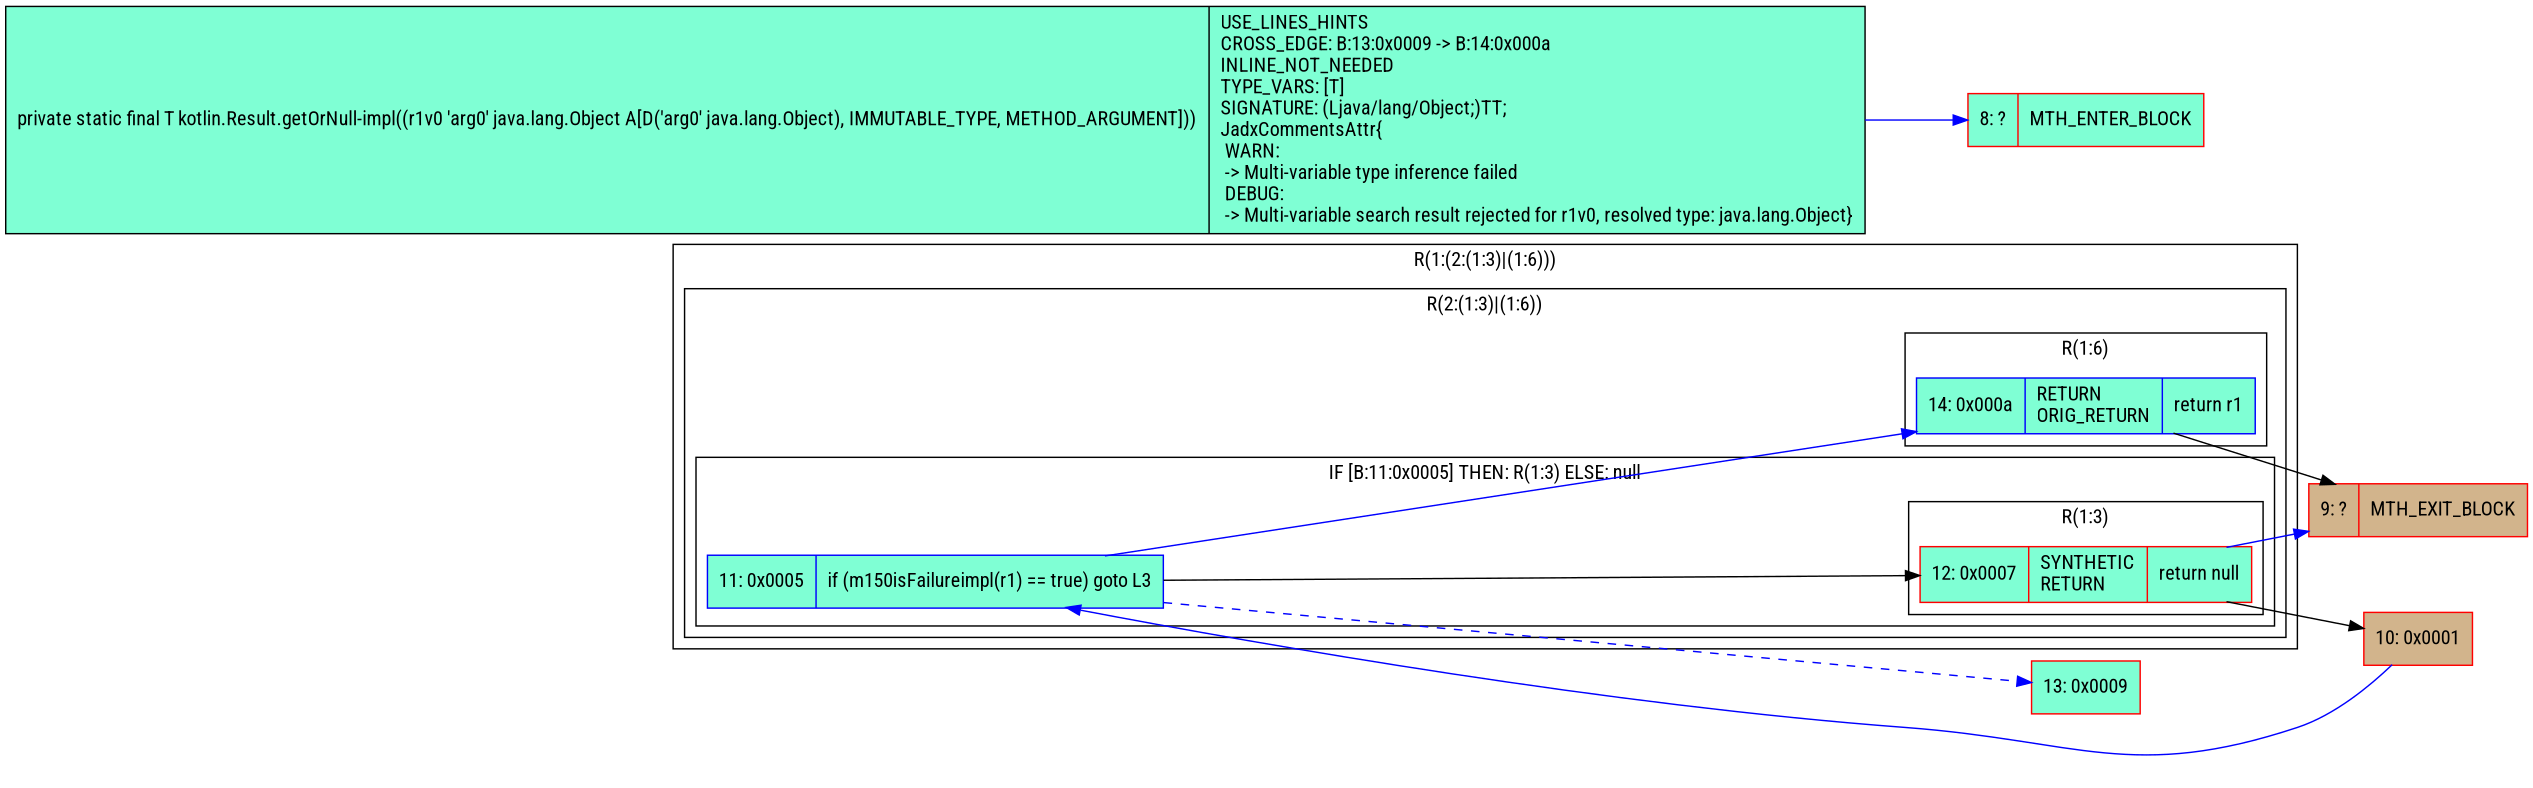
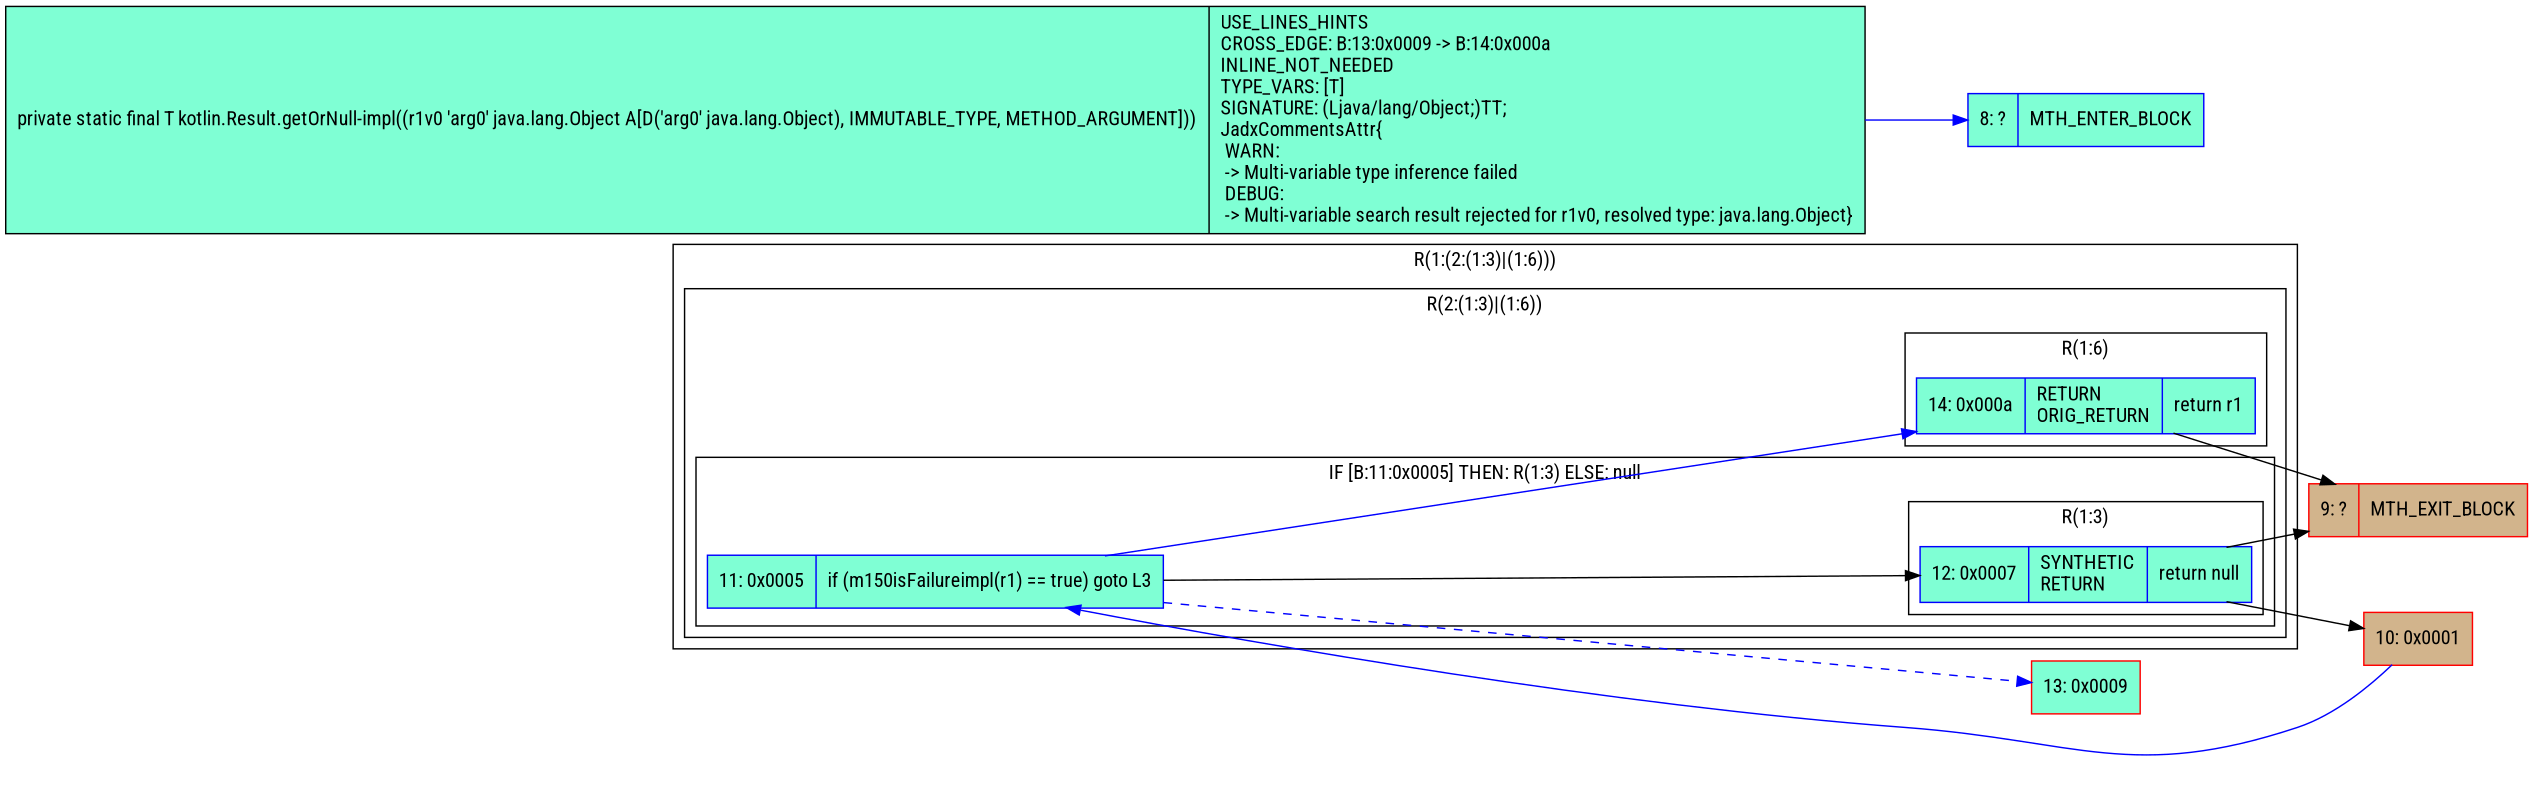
  digraph {
    fontname="Roboto Condensed"
    rankdir=LR
    node [color=red fillcolor=aquamarine fontname="Roboto Condensed" shape=record style=filled]
    edge [color=black fontname="Roboto Condensed"]
-   n1 [label="{12\:\ 0x0007|SYNTHETIC\lRETURN\l|return null\l}"]
+   n1 [color=blue label="{12\:\ 0x0007|SYNTHETIC\lRETURN\l|return null\l}"]
    n2 [color=blue label="{11\:\ 0x0005|if (m150isFailureimpl(r1) == true) goto L3\l}"]
    n3 [color=blue label="{14\:\ 0x000a|RETURN\lORIG_RETURN\l|return r1\l}"]
    n4 [fillcolor=tan label="{9\:\ ?|MTH_EXIT_BLOCK\l}"]
    n5 [fillcolor=tan label="{10\:\ 0x0001}"]
    n6 [label="{13\:\ 0x0009}"]
-   n7 [label="{8\:\ ?|MTH_ENTER_BLOCK\l}"]
+   n7 [color=blue label="{8\:\ ?|MTH_ENTER_BLOCK\l}"]
    n8 [label="{private static final T kotlin.Result.getOrNull\-impl((r1v0 'arg0' java.lang.Object A[D('arg0' java.lang.Object), IMMUTABLE_TYPE, METHOD_ARGUMENT]))  | USE_LINES_HINTS\lCROSS_EDGE: B:13:0x0009 \-\> B:14:0x000a\lINLINE_NOT_NEEDED\lTYPE_VARS: [T]\lSIGNATURE: (Ljava\/lang\/Object;)TT;\lJadxCommentsAttr\{\l WARN: \l \-\> Multi\-variable type inference failed\l DEBUG: \l \-\> Multi\-variable search result rejected for r1v0, resolved type: java.lang.Object\}\l}" color=""]
    subgraph cluster_1 {
      label="R(1:(2:(1:3)|(1:6)))"
      subgraph cluster_2 {
        label="R(2:(1:3)|(1:6))"
        subgraph cluster_3 {
          label="IF [B:11:0x0005] THEN: R(1:3) ELSE: null"
          n2
          subgraph cluster_4 {
            label="R(1:3)"
            n1
          }
        }
        subgraph cluster_5 {
          label="R(1:6)"
          n3
        }
      }
    }
-   n1 -> n4 [color=blue]
+   n1 -> n4
    n1 -> n5
    n2 -> n1
    n2 -> n3 [color=blue]
    n2 -> n6 [color=blue style=dashed]
    n3 -> n4
    n5 -> n2 [color=blue]
    n8 -> n7 [color=blue]
  }
